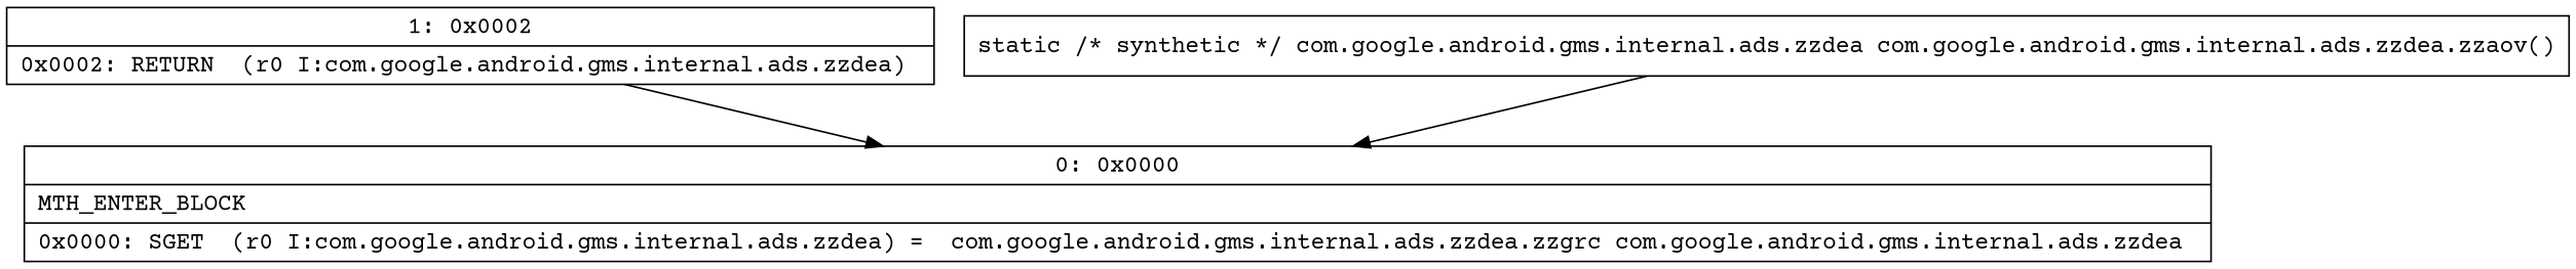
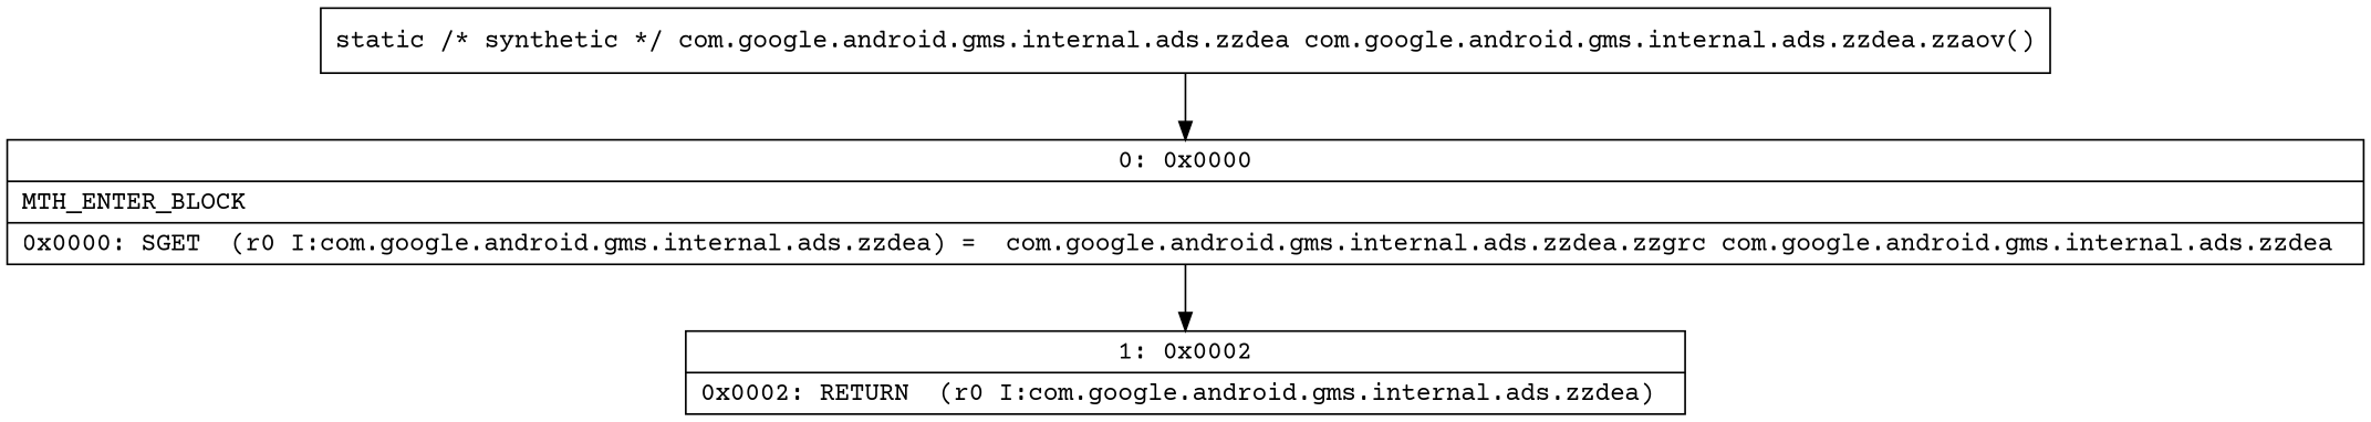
  digraph {
    fontname="Courier Prime"
    node [shape=record fontname="Courier Prime"]
    edge [fontname="Courier Prime"]
    n1 [label="{0\:\ 0x0000|MTH_ENTER_BLOCK\l|0x0000: SGET  (r0 I:com.google.android.gms.internal.ads.zzdea) =  com.google.android.gms.internal.ads.zzdea.zzgrc com.google.android.gms.internal.ads.zzdea \l}"]
    n2 [label="{1\:\ 0x0002|0x0002: RETURN  (r0 I:com.google.android.gms.internal.ads.zzdea) \l}"]
    n3 [label="{static \/* synthetic *\/ com.google.android.gms.internal.ads.zzdea com.google.android.gms.internal.ads.zzdea.zzaov() }"]
-   n2 -> n1
+   n1 -> n2
    n3 -> n1
  }
